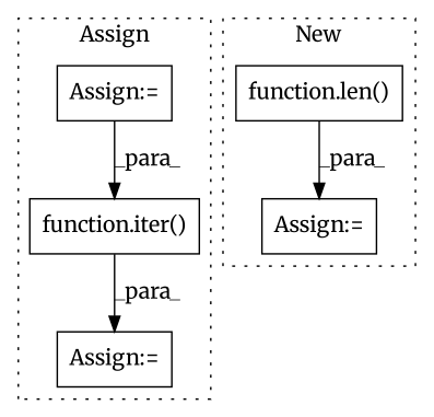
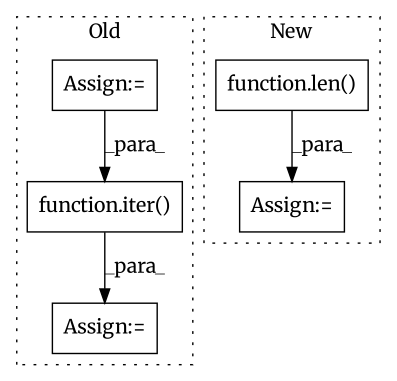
  digraph {
    fontname=Merriweather
    node [a=68 l=3 shape=box fontname=Merriweather]
    edge [fontname=Merriweather]
    n1 [a=75 l="5,1" label="function.iter()" s="11004,11019"]
    n2 [label="Assign:=" s=11001]
    n3 [label="Assign:=" s=9885]
    n4 [a=75 l="4,1" label="function.len()" s="10321,10337"]
    n5 [label="Assign:=" s=10314]
    subgraph cluster_1 {
-     label=Assign
+     label=Old
      style=dotted
      n1
      n2
      n3
    }
    subgraph cluster_2 {
      label=New
      style=dotted
      n4
      n5
    }
    n1 -> n2 [label=_para_]
    n3 -> n1 [label=_para_]
    n4 -> n5 [label=_para_]
  }
